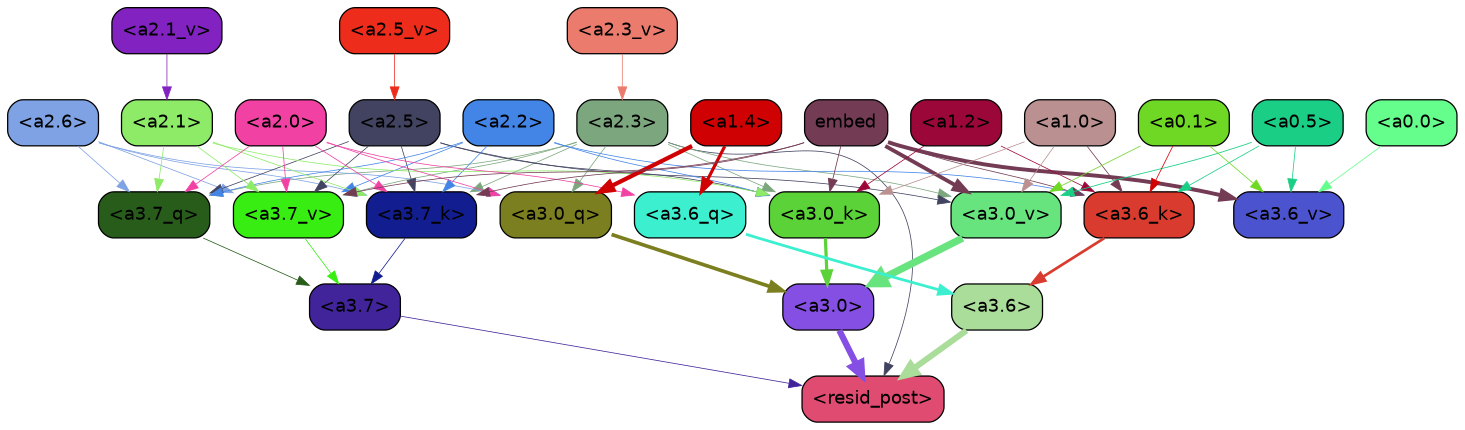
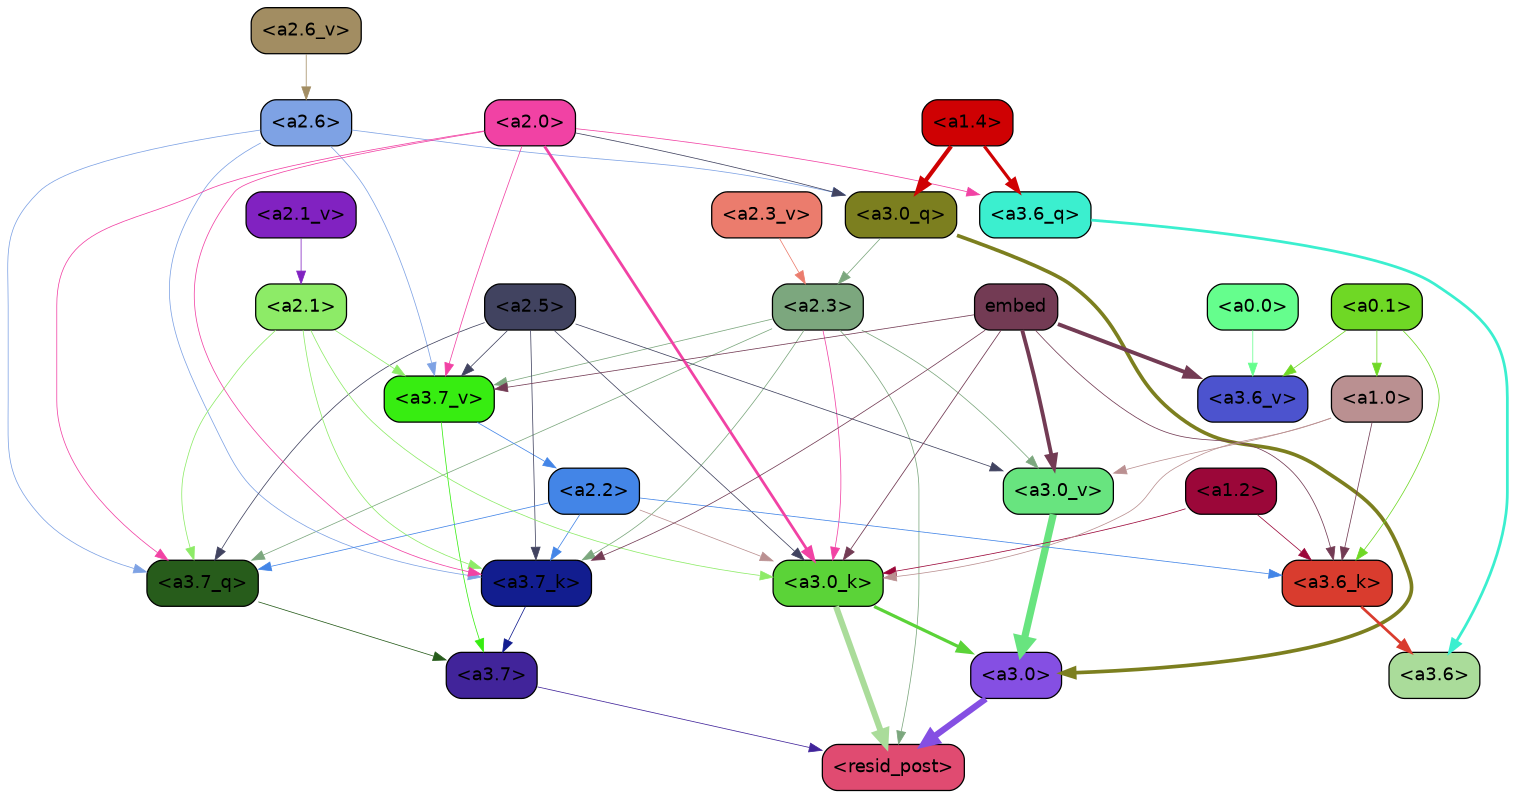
  strict digraph {
    splines=true
    node [color=black fontname=Helvetica shape=box style="filled, rounded"]
    edge [color="#7ca77e" penwidth=0.6]
    "<a3.7>" [fillcolor="#41249a"]
    "<resid_post>" [fillcolor="#e04b71"]
    "<a3.6>" [fillcolor="#aadc9a"]
    "<a3.0>" [fillcolor="#854fe3"]
    "<a2.3>" [fillcolor="#7ca77e"]
    "<a3.7_q>" [fillcolor="#275c1b"]
    "<a3.0_q>" [fillcolor="#7c7f1f"]
    "<a3.7_k>" [fillcolor="#121d8f"]
    "<a3.0_k>" [fillcolor="#5bd338"]
    "<a3.7_v>" [fillcolor="#37ed11"]
    "<a3.0_v>" [fillcolor="#68e47f"]
    "<a3.6_q>" [fillcolor="#3befcf"]
    "<a3.6_k>" [fillcolor="#d93c2e"]
    "<a3.6_v>" [fillcolor="#4c53ce"]
    "<a2.6>" [fillcolor="#7ea2e4"]
    "<a2.5>" [fillcolor="#414360"]
    "<a2.2>" [fillcolor="#4385e7"]
    "<a2.1>" [fillcolor="#8deb67"]
    "<a2.0>" [fillcolor="#f142a4"]
    "<a1.4>" [fillcolor="#cf0103"]
    embed [fillcolor="#733b54"]
    "<a1.2>" [fillcolor="#9b0739"]
    "<a1.0>" [fillcolor="#ba9091"]
-   "<a0.5>" [fillcolor="#1acf85"]
    "<a0.1>" [fillcolor="#6fd825"]
    "<a0.0>" [fillcolor="#65fe8d"]
-   "<a2.5_v>" [fillcolor="#ee2c1b"]
+   "<a2.6_v>" [fillcolor="#a28d62"]
    "<a2.3_v>" [fillcolor="#eb7c6d"]
    "<a2.1_v>" [fillcolor="#8122c1"]
    "<a3.7>" -> "<resid_post>" [color="#41249a"]
-   "<a3.6>" -> "<resid_post>" [color="#aadc9a" penwidth=4.7534414529800415]
+   "<a3.0_k>" -> "<resid_post>" [color="#aadc9a" penwidth=4.7534414529800415]
    "<a3.0>" -> "<resid_post>" [color="#854fe3" penwidth=4.898576855659485]
-   "<a2.3>" -> "<resid_post>" [color="#414360"]
+   "<a2.3>" -> "<resid_post>"
    "<a2.3>" -> "<a3.7_q>"
-   "<a2.3>" -> "<a3.0_q>"
+   "<a3.0_q>" -> "<a2.3>"
    "<a2.3>" -> "<a3.7_k>"
-   "<a2.3>" -> "<a3.0_k>"
+   "<a2.3>" -> "<a3.0_k>" [color="#f142a4"]
    "<a2.3>" -> "<a3.7_v>"
    "<a2.3>" -> "<a3.0_v>"
    "<a3.7_q>" -> "<a3.7>" [color="#275c1b"]
    "<a3.0_q>" -> "<a3.0>" [color="#7c7f1f" penwidth=2.870753765106201]
    "<a3.7_k>" -> "<a3.7>" [color="#121d8f"]
    "<a3.0_k>" -> "<a3.0>" [color="#5bd338" penwidth=2.520303964614868]
    "<a3.7_v>" -> "<a3.7>" [color="#37ed11"]
    "<a3.0_v>" -> "<a3.0>" [color="#68e47f" penwidth=5.680712580680847]
    "<a3.6_q>" -> "<a3.6>" [color="#3befcf" penwidth=2.160832464694977]
    "<a3.6_k>" -> "<a3.6>" [color="#d93c2e" penwidth=2.13908451795578]
    "<a2.6>" -> "<a3.7_q>" [color="#7ea2e4"]
    "<a2.6>" -> "<a3.0_q>" [color="#7ea2e4"]
    "<a2.6>" -> "<a3.7_k>" [color="#7ea2e4"]
    "<a2.6>" -> "<a3.7_v>" [color="#7ea2e4"]
    "<a2.5>" -> "<a3.7_q>" [color="#414360"]
    "<a2.5>" -> "<a3.7_k>" [color="#414360"]
    "<a2.5>" -> "<a3.0_k>" [color="#414360"]
    "<a2.5>" -> "<a3.7_v>" [color="#414360"]
    "<a2.5>" -> "<a3.0_v>" [color="#414360"]
    "<a2.2>" -> "<a3.7_q>" [color="#4385e7"]
    "<a2.2>" -> "<a3.7_k>" [color="#4385e7"]
-   "<a2.2>" -> "<a3.0_k>" [color="#4385e7"]
-   "<a2.2>" -> "<a3.7_v>" [color="#4385e7"]
+   "<a2.2>" -> "<a3.0_k>" [color="#ba9091"]
+   "<a3.7_v>" -> "<a2.2>" [color="#4385e7"]
    "<a2.2>" -> "<a3.6_k>" [color="#4385e7"]
    "<a2.1>" -> "<a3.7_q>" [color="#8deb67"]
    "<a2.1>" -> "<a3.7_k>" [color="#8deb67"]
    "<a2.1>" -> "<a3.0_k>" [color="#8deb67"]
    "<a2.1>" -> "<a3.7_v>" [color="#8deb67"]
    "<a2.0>" -> "<a3.7_q>" [color="#f142a4"]
-   "<a2.0>" -> "<a3.0_q>" [color="#f142a4"]
+   "<a2.0>" -> "<a3.0_q>" [color="#414360"]
    "<a2.0>" -> "<a3.7_k>" [color="#f142a4"]
+   "<a2.0>" -> "<a3.0_k>" [color="#f142a4" penwidth=2.18752121925354]
    "<a2.0>" -> "<a3.7_v>" [color="#f142a4"]
    "<a2.0>" -> "<a3.6_q>" [color="#f142a4"]
    "<a1.4>" -> "<a3.0_q>" [color="#cf0103" penwidth=3.299744725227356]
    "<a1.4>" -> "<a3.6_q>" [color="#cf0103" penwidth=2.4829938411712646]
    embed -> "<a3.7_k>" [color="#733b54"]
    embed -> "<a3.0_k>" [color="#733b54" penwidth=0.6394047290086746]
    embed -> "<a3.7_v>" [color="#733b54"]
    embed -> "<a3.0_v>" [color="#733b54" penwidth=3.0212591886520386]
    embed -> "<a3.6_k>" [color="#733b54"]
    embed -> "<a3.6_v>" [color="#733b54" penwidth=3.067279100418091]
    "<a1.2>" -> "<a3.0_k>" [color="#9b0739"]
    "<a1.2>" -> "<a3.6_k>" [color="#9b0739"]
    "<a1.0>" -> "<a3.0_k>" [color="#ba9091"]
    "<a1.0>" -> "<a3.0_v>" [color="#ba9091"]
    "<a1.0>" -> "<a3.6_k>" [color="#733b54"]
-   "<a0.5>" -> "<a3.0_v>" [color="#1acf85" penwidth=0.648682102560997]
-   "<a0.5>" -> "<a3.6_k>" [color="#1acf85"]
-   "<a0.5>" -> "<a3.6_v>" [color="#1acf85"]
-   "<a0.1>" -> "<a3.0_v>" [color="#6fd825"]
-   "<a0.1>" -> "<a3.6_k>" [color="#cf0103"]
+   "<a0.1>" -> "<a1.0>" [color="#6fd825"]
+   "<a0.1>" -> "<a3.6_k>" [color="#6fd825"]
    "<a0.1>" -> "<a3.6_v>" [color="#6fd825"]
    "<a0.0>" -> "<a3.6_v>" [color="#65fe8d"]
-   "<a2.5_v>" -> "<a2.5>" [color="#ee2c1b"]
+   "<a2.6_v>" -> "<a2.6>" [color="#a28d62"]
    "<a2.3_v>" -> "<a2.3>" [color="#eb7c6d"]
    "<a2.1_v>" -> "<a2.1>" [color="#8122c1"]
  }
